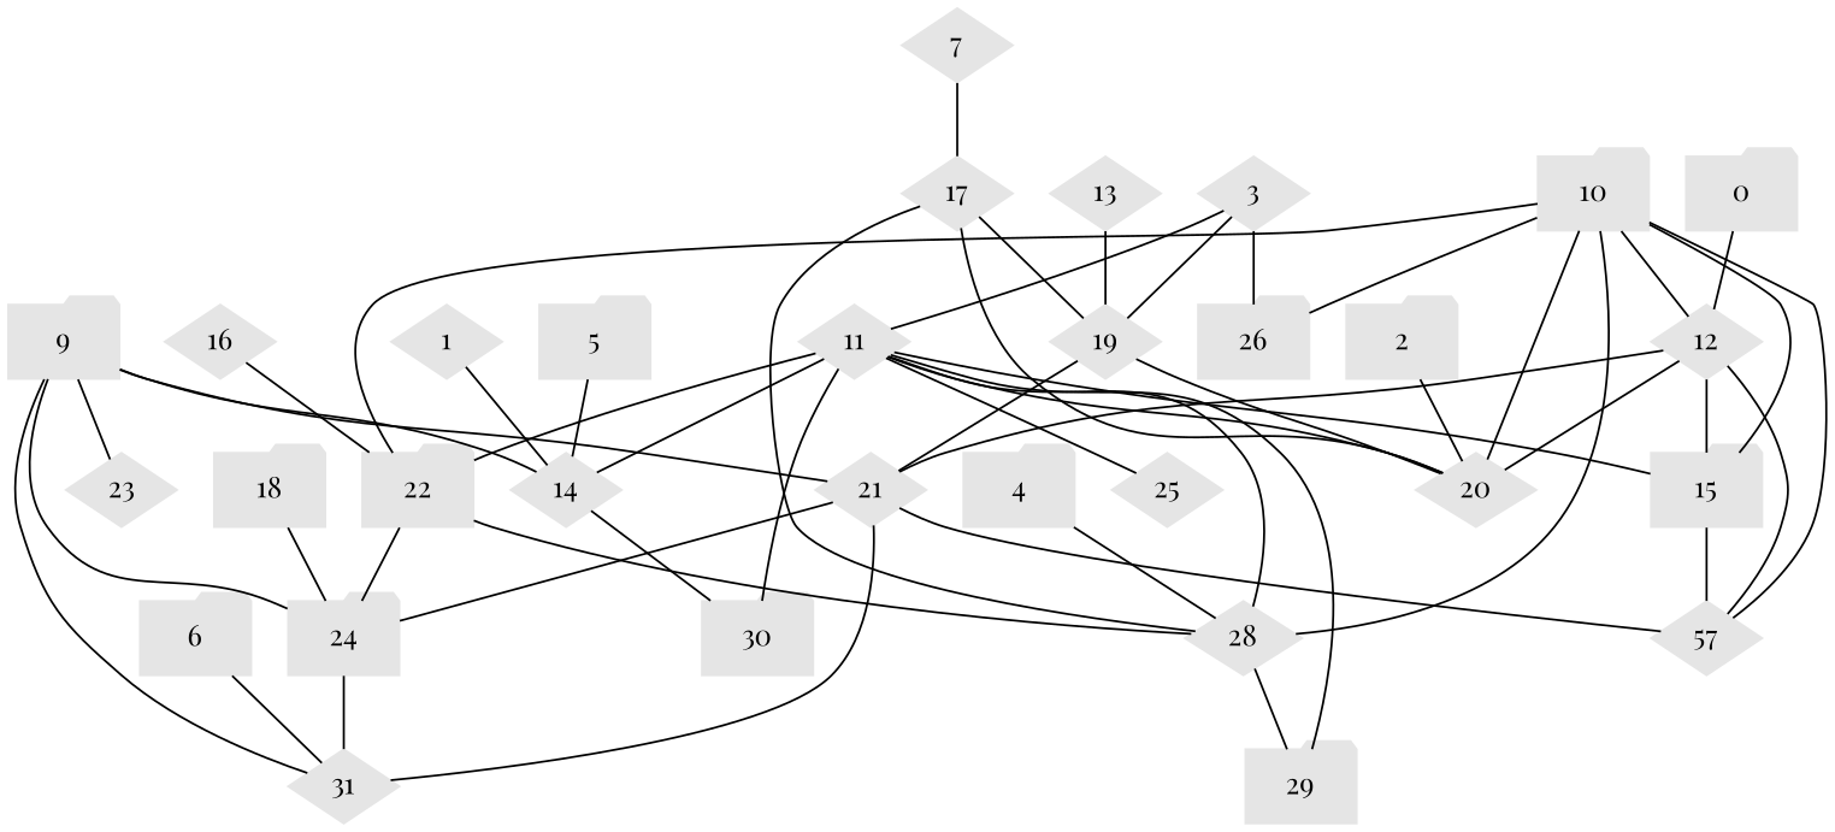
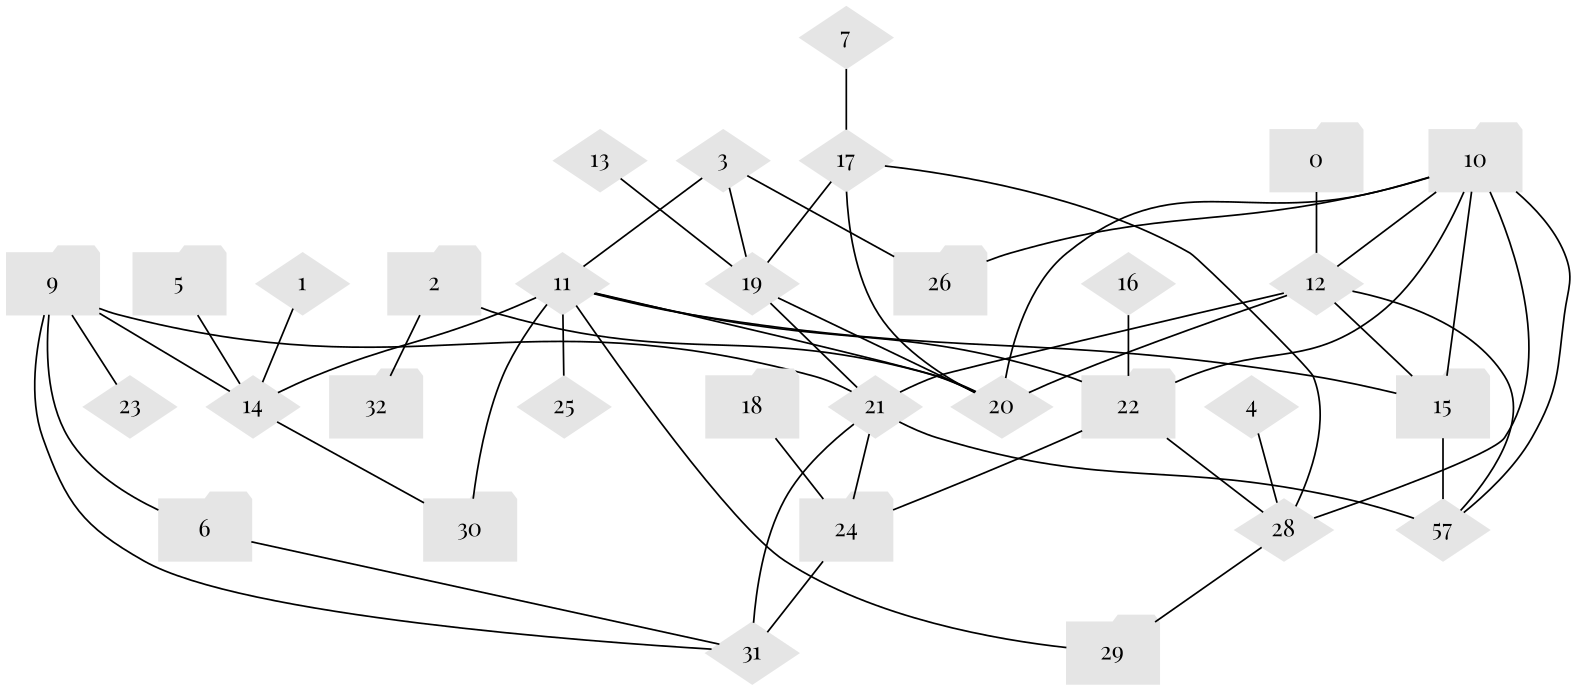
  graph {
    fontname="Playfair Display"
    node [color=gray90 fontname="Playfair Display" shape=diamond style=filled]
    edge [fontname="Playfair Display" weight=1.0]
    1
    14
    30 [shape=folder]
    2 [shape=folder]
    20
+   32 [shape=folder]
    3
    11
    19
    26 [shape=folder]
    28
    15 [shape=folder]
    22 [shape=folder]
    25
    29 [shape=folder]
    21
-   4 [shape=folder]
+   4
    5 [shape=folder]
    6 [shape=folder]
    31
    7
    17
    n23 [label=0 shape=folder]
    12
    n25 [label=57]
    9 [shape=folder]
    23
    24 [shape=folder]
    10 [shape=folder]
    13
    16
    18 [shape=folder]
    1 -- 14
    14 -- 30
    2 -- 20
+   2 -- 32
    3 -- 11
    3 -- 19
    3 -- 26
    11 -- 14 [weight=3.0]
    11 -- 30 [weight=3.0]
    11 -- 20
-   11 -- 28 [weight=2.0]
    11 -- 15
    11 -- 22
    11 -- 25
    11 -- 29
    19 -- 20 [weight=4.0]
    19 -- 21
    28 -- 29
    15 -- n25 [weight=2.0]
    22 -- 28 [weight=3.0]
    22 -- 24
    21 -- 31 [weight=2.0]
    21 -- n25
    21 -- 24
    4 -- 28
    5 -- 14
    6 -- 31
    7 -- 17
    17 -- 20 [weight=2.0]
    17 -- 19 [weight=2.0]
    17 -- 28
    n23 -- 12
    12 -- 20
    12 -- 15 [weight=2.0]
    12 -- 21
    12 -- n25
    9 -- 14
    9 -- 21
    9 -- 31 [weight=2.0]
    9 -- 23
-   9 -- 24
+   9 -- 6
    24 -- 31 [weight=2.0]
    10 -- 20
    10 -- 26
    10 -- 28 [weight=4.0]
    10 -- 15 [weight=2.0]
    10 -- 22
    10 -- 12
    10 -- n25
    13 -- 19
    16 -- 22
    18 -- 24
  }
